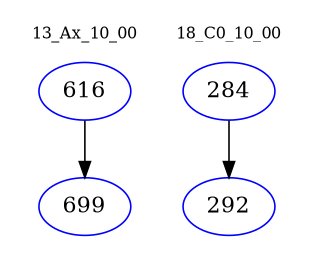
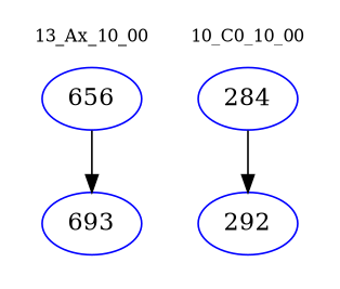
  digraph {
    node [color=blue]
    edge [color=black]
-   n1 [label=616]
-   n2 [label=699]
+   n1 [label=656]
+   n2 [label=693]
    n3 [label=284]
    n4 [label=292]
    subgraph cluster_1 {
      color=white
      fontsize=10
      label="13_Ax_10_00"
      n1
      n2
    }
    subgraph cluster_2 {
      color=white
      fontsize=10
-     label="18_C0_10_00"
+     label="10_C0_10_00"
      n3
      n4
    }
    n1 -> n2
    n3 -> n4
  }
